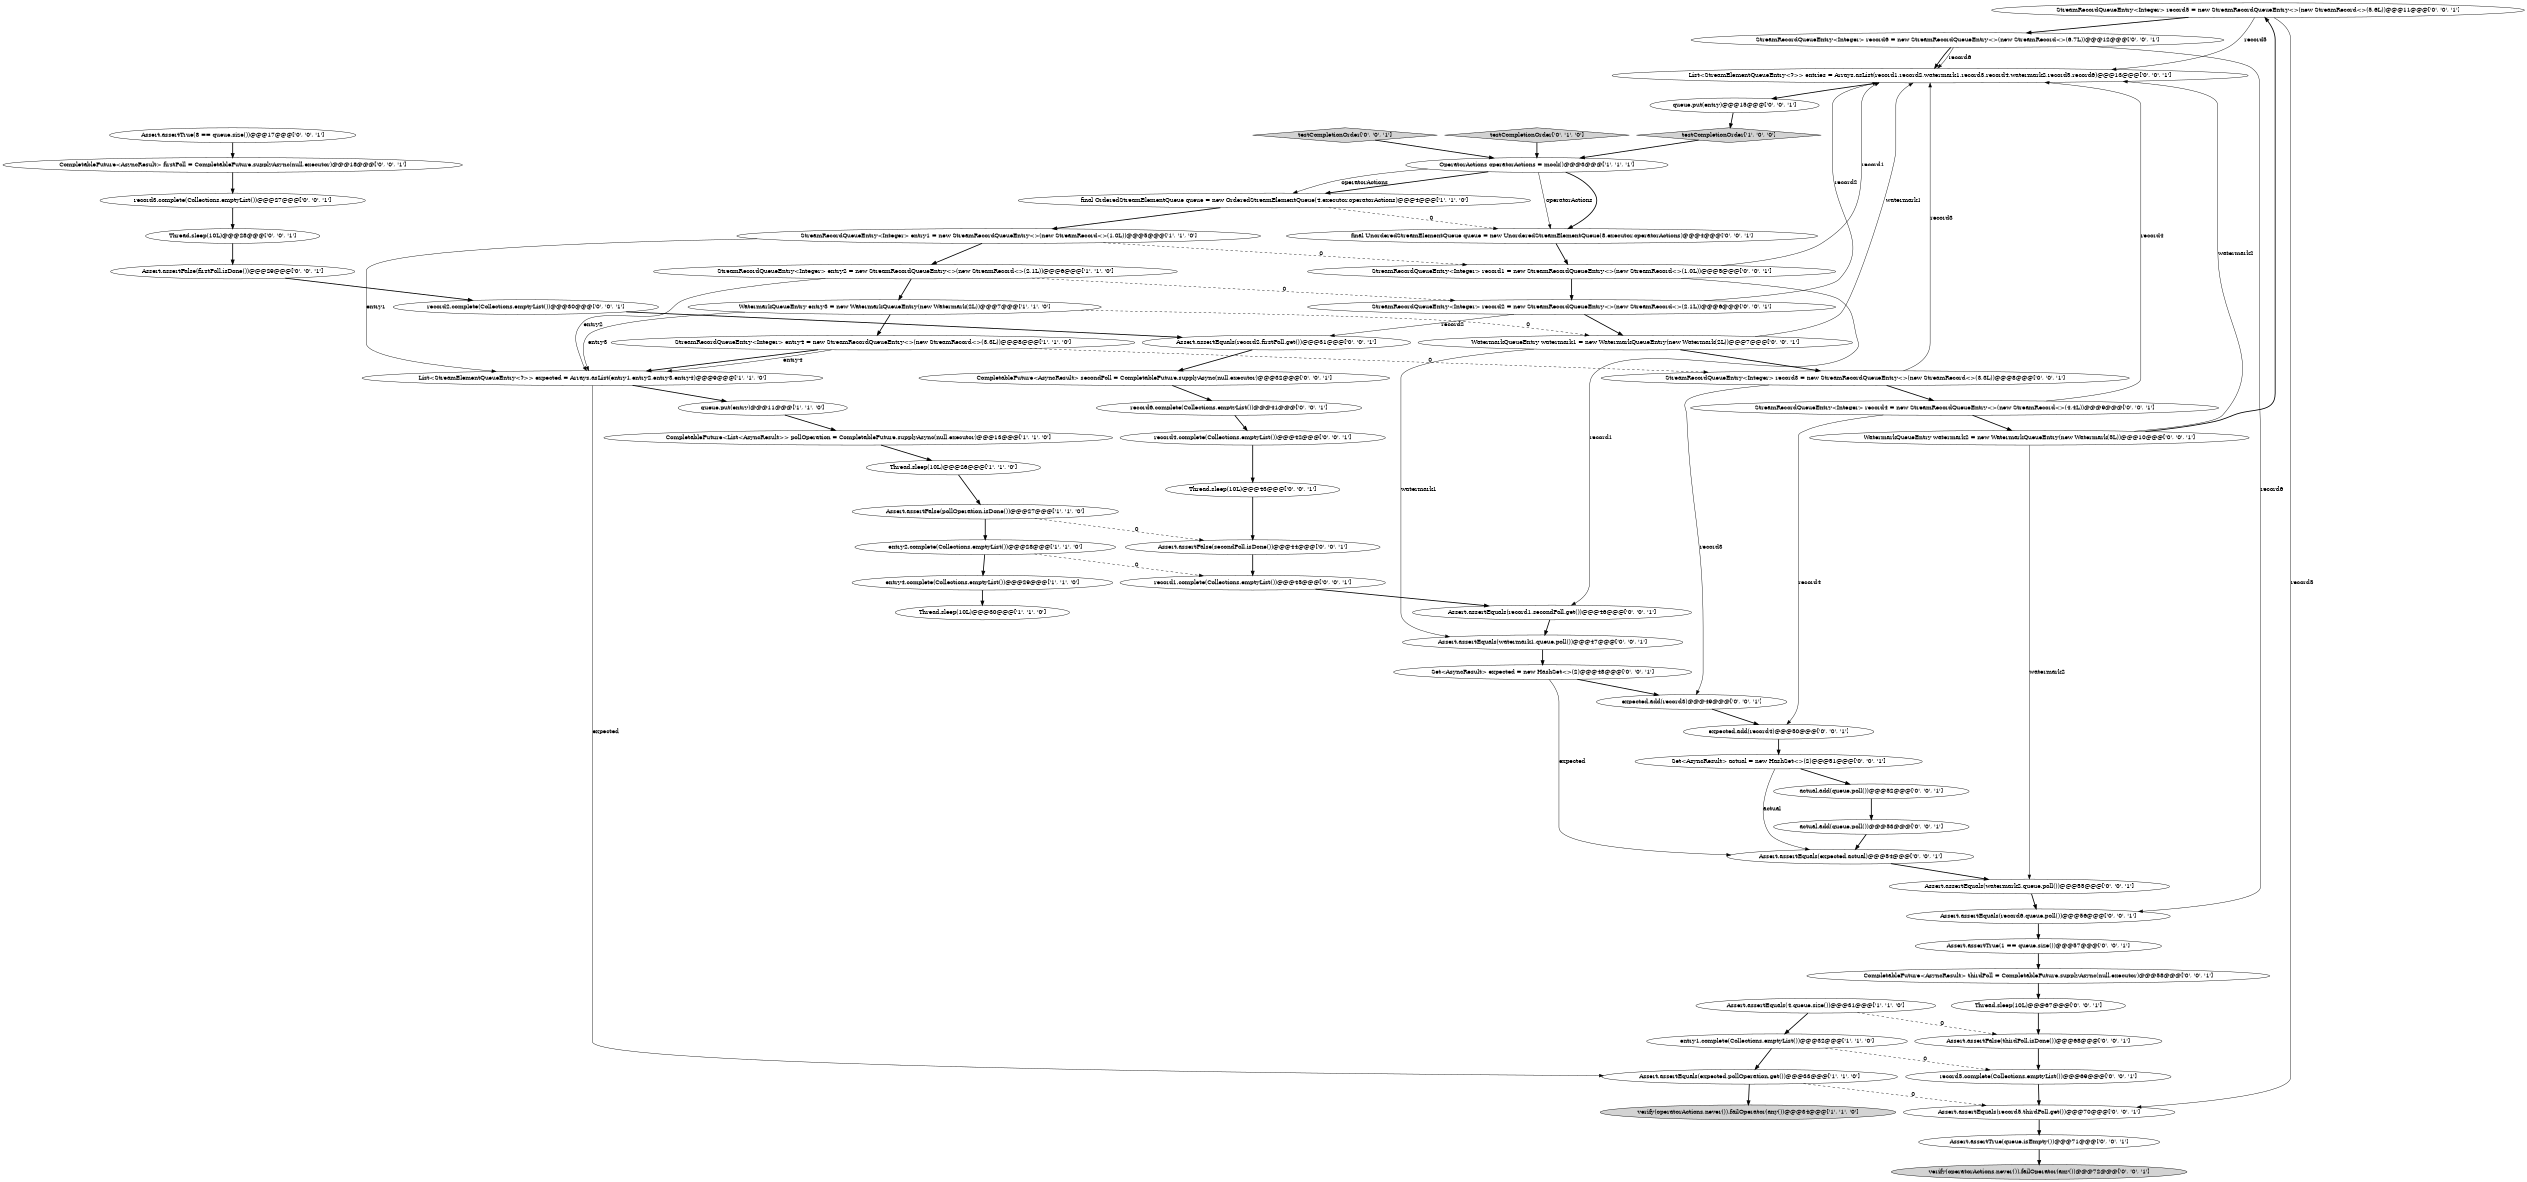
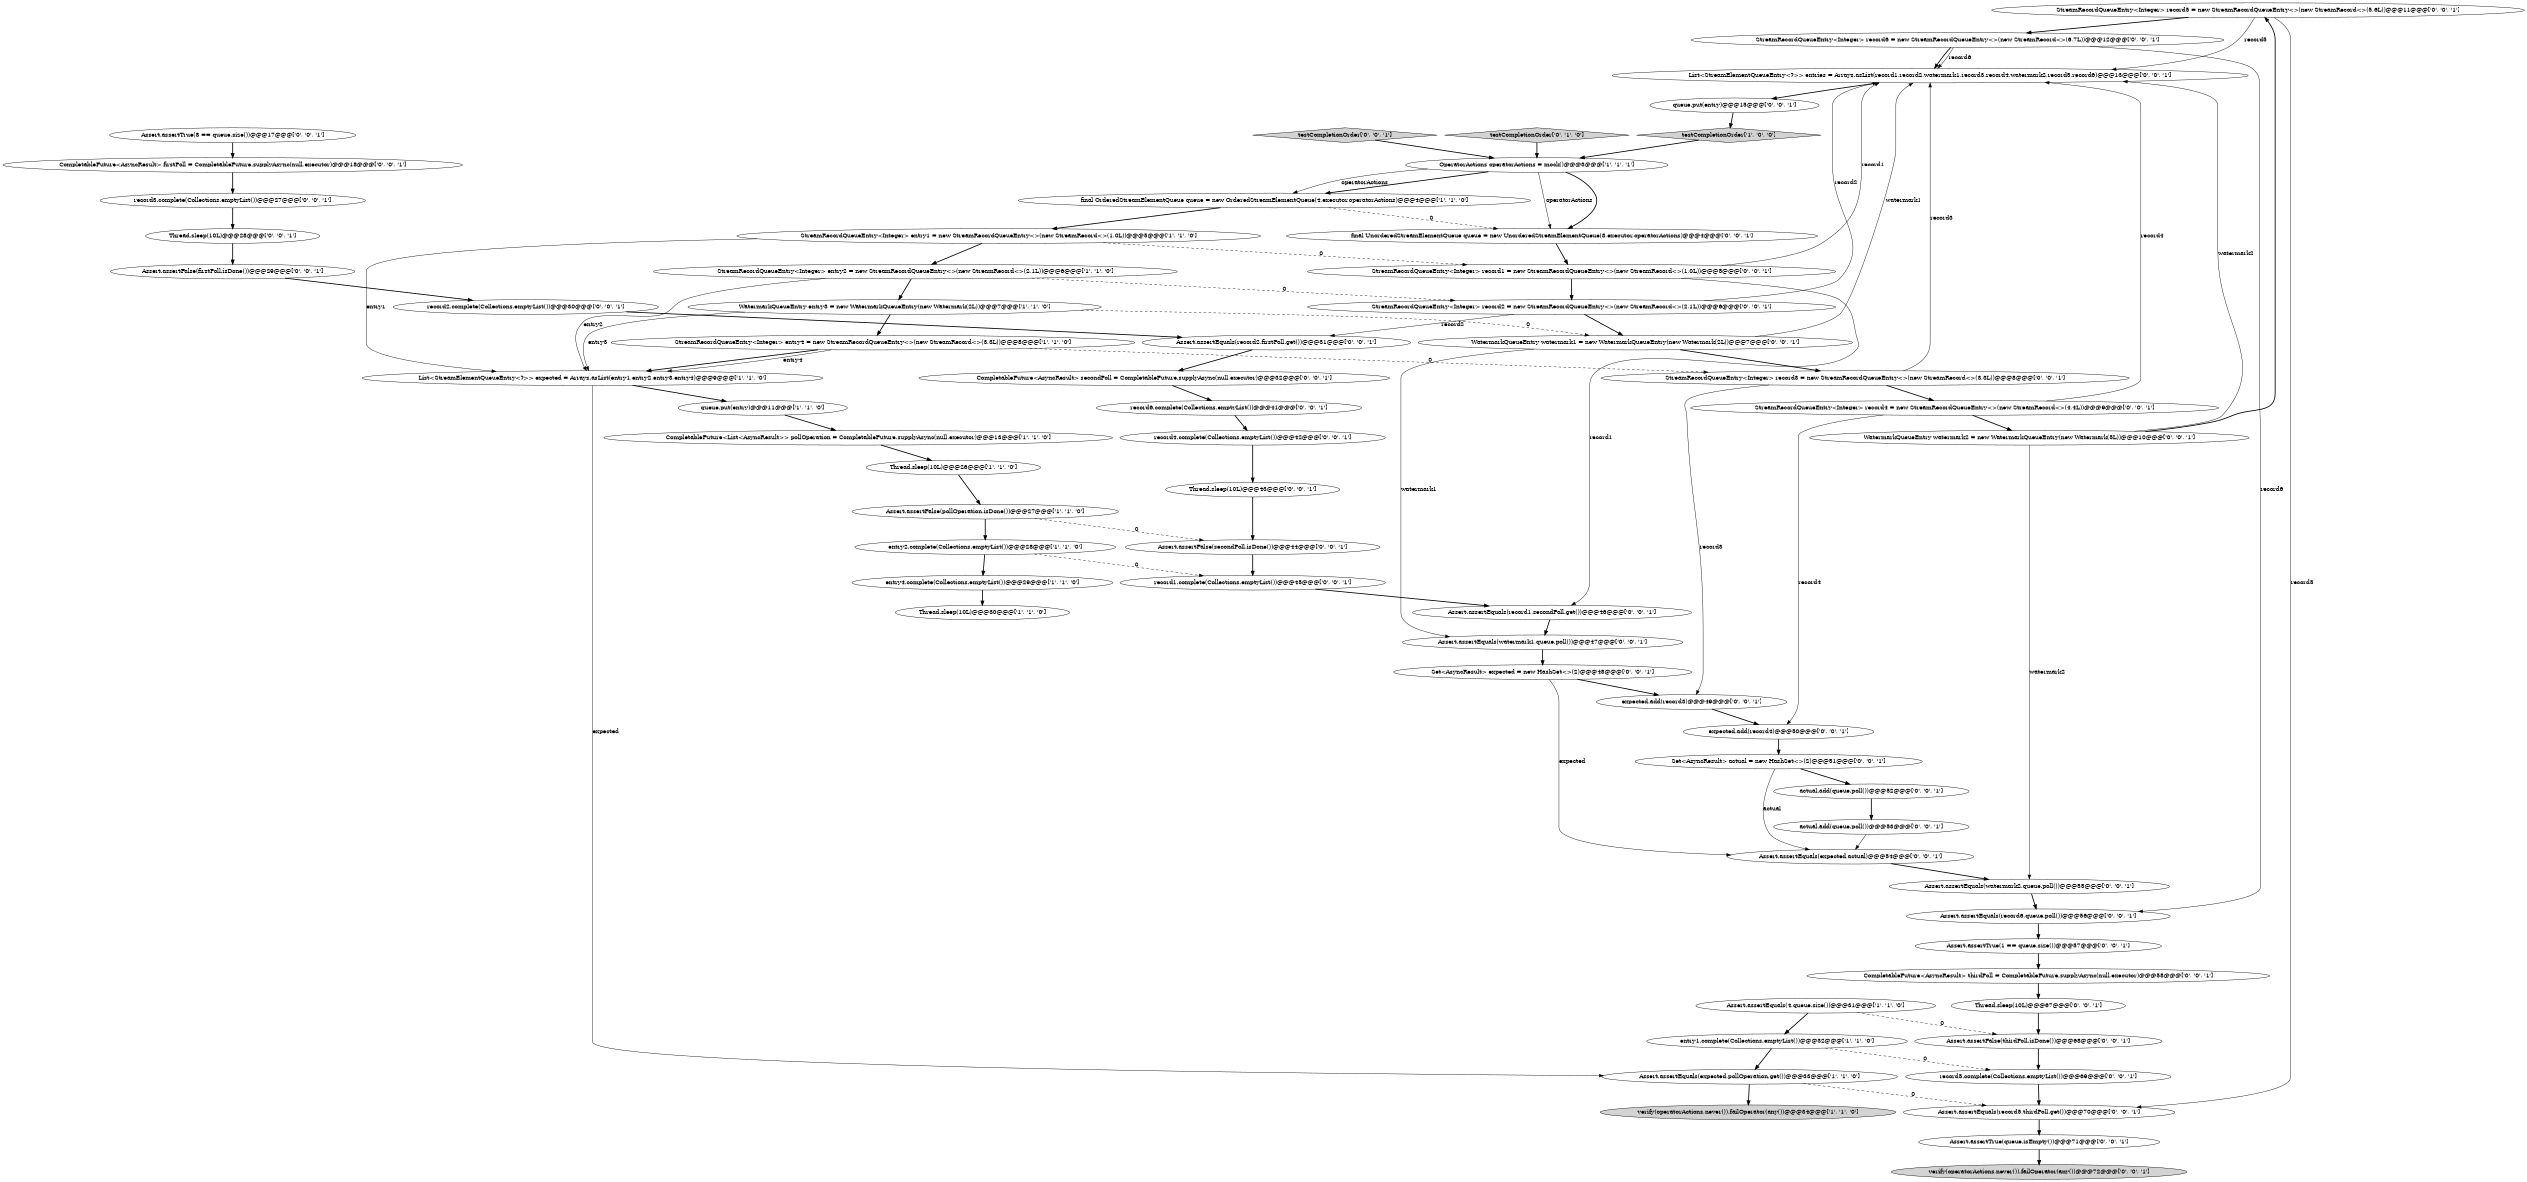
  digraph {
    node [fillcolor=white shape=ellipse style=filled]
    edge [style=bold]
    n1 [label="queue.put(entry)@@@11@@@['1', '1', '0']"]
    n2 [label="CompletableFuture<List<AsyncResult>> pollOperation = CompletableFuture.supplyAsync(null,executor)@@@13@@@['1', '1', '0']"]
    n3 [label="Thread.sleep(10L)@@@26@@@['1', '1', '0']"]
    n4 [label="Thread.sleep(10L)@@@43@@@['0', '0', '1']"]
    n5 [label="Assert.assertFalse(secondPoll.isDone())@@@44@@@['0', '0', '1']"]
    n6 [label="record1.complete(Collections.emptyList())@@@45@@@['0', '0', '1']"]
    n7 [fillcolor=lightgray label="testCompletionOrder['0', '0', '1']" shape=diamond]
    n8 [label="OperatorActions operatorActions = mock()@@@3@@@['1', '1', '1']"]
    n9 [label="final UnorderedStreamElementQueue queue = new UnorderedStreamElementQueue(8,executor,operatorActions)@@@4@@@['0', '0', '1']"]
    n10 [label="final OrderedStreamElementQueue queue = new OrderedStreamElementQueue(4,executor,operatorActions)@@@4@@@['1', '1', '0']"]
    n11 [label="Thread.sleep(10L)@@@30@@@['1', '1', '0']"]
    n12 [label="Assert.assertEquals(4,queue.size())@@@31@@@['1', '1', '0']"]
    n13 [label="Assert.assertFalse(thirdPoll.isDone())@@@68@@@['0', '0', '1']"]
    n14 [label="entry1.complete(Collections.emptyList())@@@32@@@['1', '1', '0']"]
    n15 [label="Assert.assertEquals(expected,actual)@@@54@@@['0', '0', '1']"]
    n16 [label="Assert.assertEquals(watermark2,queue.poll())@@@55@@@['0', '0', '1']"]
    n17 [label="Assert.assertEquals(record6,queue.poll())@@@56@@@['0', '0', '1']"]
    n18 [label="StreamRecordQueueEntry<Integer> record4 = new StreamRecordQueueEntry<>(new StreamRecord<>(4,4L))@@@9@@@['0', '0', '1']"]
    n19 [label="List<StreamElementQueueEntry<?>> entries = Arrays.asList(record1,record2,watermark1,record3,record4,watermark2,record5,record6)@@@13@@@['0', '0', '1']"]
    n20 [label="WatermarkQueueEntry watermark2 = new WatermarkQueueEntry(new Watermark(5L))@@@10@@@['0', '0', '1']"]
    n21 [label="expected.add(record4)@@@50@@@['0', '0', '1']"]
    n22 [label="queue.put(entry)@@@15@@@['0', '0', '1']"]
    n23 [label="StreamRecordQueueEntry<Integer> record5 = new StreamRecordQueueEntry<>(new StreamRecord<>(5,6L))@@@11@@@['0', '0', '1']"]
    n24 [label="Set<AsyncResult> actual = new HashSet<>(2)@@@51@@@['0', '0', '1']"]
    n25 [fillcolor=lightgray label="testCompletionOrder['0', '1', '0']" shape=diamond]
    n26 [label="record5.complete(Collections.emptyList())@@@69@@@['0', '0', '1']"]
    n27 [label="Assert.assertEquals(expected,pollOperation.get())@@@33@@@['1', '1', '0']"]
    n28 [label="entry4.complete(Collections.emptyList())@@@29@@@['1', '1', '0']"]
    n29 [label="Assert.assertTrue(1 == queue.size())@@@57@@@['0', '0', '1']"]
    n30 [label="CompletableFuture<AsyncResult> thirdPoll = CompletableFuture.supplyAsync(null,executor)@@@58@@@['0', '0', '1']"]
    n31 [label="Thread.sleep(10L)@@@67@@@['0', '0', '1']"]
    n32 [label="Assert.assertEquals(record5,thirdPoll.get())@@@70@@@['0', '0', '1']"]
    n33 [label="CompletableFuture<AsyncResult> secondPoll = CompletableFuture.supplyAsync(null,executor)@@@32@@@['0', '0', '1']"]
    n34 [label="record6.complete(Collections.emptyList())@@@41@@@['0', '0', '1']"]
    n35 [label="record4.complete(Collections.emptyList())@@@42@@@['0', '0', '1']"]
    n36 [label="StreamRecordQueueEntry<Integer> record1 = new StreamRecordQueueEntry<>(new StreamRecord<>(1,0L))@@@5@@@['0', '0', '1']"]
    n37 [label="StreamRecordQueueEntry<Integer> entry1 = new StreamRecordQueueEntry<>(new StreamRecord<>(1,0L))@@@5@@@['1', '1', '0']"]
    n38 [label="actual.add(queue.poll())@@@52@@@['0', '0', '1']"]
    n39 [label="actual.add(queue.poll())@@@53@@@['0', '0', '1']"]
    n40 [fillcolor=lightgray label="testCompletionOrder['1', '0', '0']" shape=diamond]
    n41 [label="StreamRecordQueueEntry<Integer> entry2 = new StreamRecordQueueEntry<>(new StreamRecord<>(2,1L))@@@6@@@['1', '1', '0']"]
    n42 [label="List<StreamElementQueueEntry<?>> expected = Arrays.asList(entry1,entry2,entry3,entry4)@@@9@@@['1', '1', '0']"]
    n43 [label="Assert.assertEquals(record1,secondPoll.get())@@@46@@@['0', '0', '1']"]
    n44 [label="StreamRecordQueueEntry<Integer> record2 = new StreamRecordQueueEntry<>(new StreamRecord<>(2,1L))@@@6@@@['0', '0', '1']"]
    n45 [label="WatermarkQueueEntry entry3 = new WatermarkQueueEntry(new Watermark(2L))@@@7@@@['1', '1', '0']"]
    n46 [label="Assert.assertEquals(watermark1,queue.poll())@@@47@@@['0', '0', '1']"]
    n47 [label="Assert.assertEquals(record2,firstPoll.get())@@@31@@@['0', '0', '1']"]
    n48 [label="WatermarkQueueEntry watermark1 = new WatermarkQueueEntry(new Watermark(2L))@@@7@@@['0', '0', '1']"]
    n49 [fillcolor=lightgray label="verify(operatorActions,never()).failOperator(any())@@@72@@@['0', '0', '1']"]
    n50 [label="Set<AsyncResult> expected = new HashSet<>(2)@@@48@@@['0', '0', '1']"]
    n51 [label="Thread.sleep(10L)@@@28@@@['0', '0', '1']"]
    n52 [label="Assert.assertFalse(firstPoll.isDone())@@@29@@@['0', '0', '1']"]
    n53 [label="record2.complete(Collections.emptyList())@@@30@@@['0', '0', '1']"]
    n54 [label="Assert.assertTrue(queue.isEmpty())@@@71@@@['0', '0', '1']"]
    n55 [label="Assert.assertFalse(pollOperation.isDone())@@@27@@@['1', '1', '0']"]
    n56 [label="entry2.complete(Collections.emptyList())@@@28@@@['1', '1', '0']"]
    n57 [fillcolor=lightgray label="verify(operatorActions,never()).failOperator(any())@@@34@@@['1', '1', '0']"]
    n58 [label="CompletableFuture<AsyncResult> firstPoll = CompletableFuture.supplyAsync(null,executor)@@@18@@@['0', '0', '1']"]
    n59 [label="record3.complete(Collections.emptyList())@@@27@@@['0', '0', '1']"]
    n60 [label="StreamRecordQueueEntry<Integer> entry4 = new StreamRecordQueueEntry<>(new StreamRecord<>(3,3L))@@@8@@@['1', '1', '0']"]
    n61 [label="StreamRecordQueueEntry<Integer> record3 = new StreamRecordQueueEntry<>(new StreamRecord<>(3,3L))@@@8@@@['0', '0', '1']"]
    n62 [label="expected.add(record3)@@@49@@@['0', '0', '1']"]
    n63 [label="StreamRecordQueueEntry<Integer> record6 = new StreamRecordQueueEntry<>(new StreamRecord<>(6,7L))@@@12@@@['0', '0', '1']"]
    n64 [label="Assert.assertTrue(8 == queue.size())@@@17@@@['0', '0', '1']"]
    n1 -> n2
    n2 -> n3
    n3 -> n55
    n4 -> n5
    n5 -> n6
    n6 -> n43
    n7 -> n8
    n8 -> n9 [label=operatorActions style=solid]
    n8 -> n9
    n8 -> n10
    n8 -> n10 [label=operatorActions style=solid]
    n9 -> n36
    n10 -> n9 [label=0 style=dashed]
    n10 -> n37
    n12 -> n13 [label=0 style=dashed]
    n12 -> n14
    n13 -> n26
    n14 -> n26 [label=0 style=dashed]
    n14 -> n27
    n15 -> n16
    n16 -> n17
    n17 -> n29
    n18 -> n19 [label=record4 style=solid]
    n18 -> n20
    n18 -> n21 [label=record4 style=solid]
    n19 -> n22
    n20 -> n16 [label=watermark2 style=solid]
    n20 -> n19 [label=watermark2 style=solid]
    n20 -> n23
    n21 -> n24
    n22 -> n40
    n23 -> n19 [label=record5 style=solid]
    n23 -> n32 [label=record5 style=solid]
    n23 -> n63
    n24 -> n15 [label=actual style=solid]
    n24 -> n38
    n25 -> n8
    n26 -> n32
    n27 -> n32 [label=0 style=dashed]
    n27 -> n57
    n28 -> n11
    n29 -> n30
    n30 -> n31
    n31 -> n13
    n32 -> n54
    n33 -> n34
    n34 -> n35
    n35 -> n4
    n36 -> n19 [label=record1 style=solid]
    n36 -> n43 [label=record1 style=solid]
    n36 -> n44
    n37 -> n36 [label=0 style=dashed]
    n37 -> n41
    n37 -> n42 [label=entry1 style=solid]
    n38 -> n39
-   n39 -> n15
+   n39 -> n15 [style=solid]
    n40 -> n8
    n41 -> n42 [label=entry2 style=solid]
    n41 -> n44 [label=0 style=dashed]
    n41 -> n45
    n42 -> n1
    n42 -> n27 [label=expected style=solid]
    n43 -> n46
    n44 -> n19 [label=record2 style=solid]
    n44 -> n47 [label=record2 style=solid]
    n44 -> n48
    n45 -> n42 [label=entry3 style=solid]
    n45 -> n48 [label=0 style=dashed]
    n45 -> n60
    n46 -> n50
    n47 -> n33
    n48 -> n19 [label=watermark1 style=solid]
    n48 -> n46 [label=watermark1 style=solid]
    n48 -> n61
    n50 -> n15 [label=expected style=solid]
    n50 -> n62
    n51 -> n52
    n52 -> n53
    n53 -> n47
    n54 -> n49
    n55 -> n5 [label=0 style=dashed]
    n55 -> n56
    n56 -> n6 [label=0 style=dashed]
    n56 -> n28
    n58 -> n59
    n59 -> n51
    n60 -> n42
    n60 -> n42 [label=entry4 style=solid]
    n60 -> n61 [label=0 style=dashed]
    n61 -> n18
    n61 -> n19 [label=record3 style=solid]
    n61 -> n62 [label=record3 style=solid]
    n62 -> n21
    n63 -> n17 [label=record6 style=solid]
    n63 -> n19
    n63 -> n19 [label=record6 style=solid]
    n64 -> n58
  }
